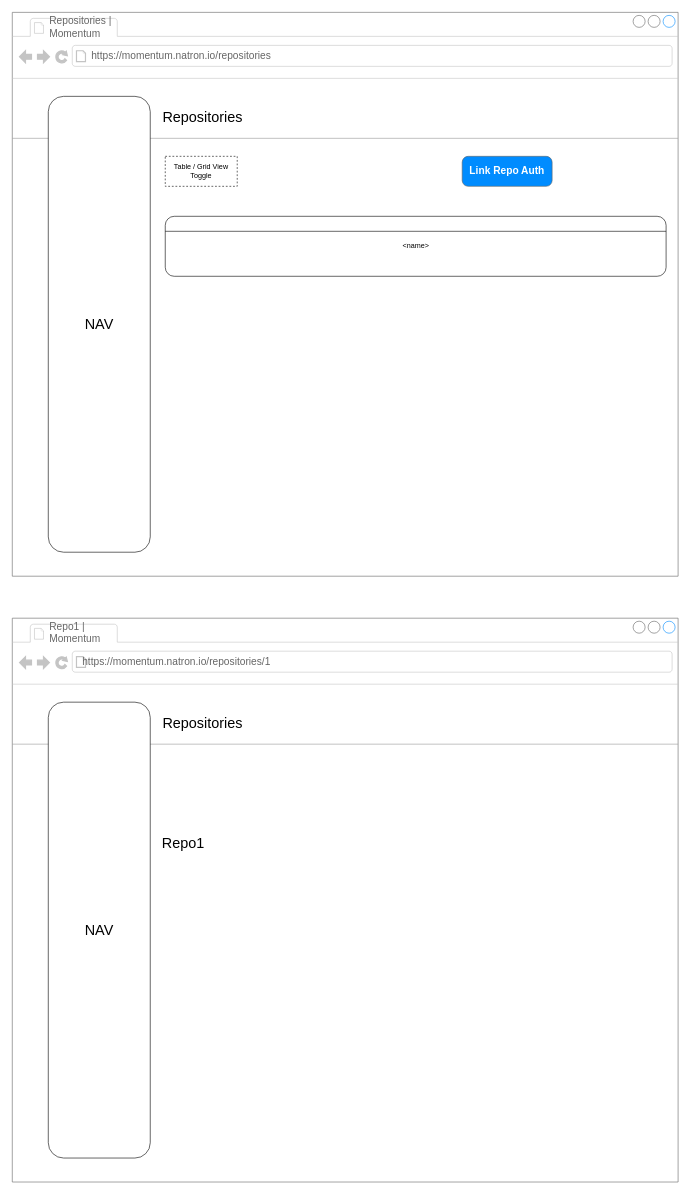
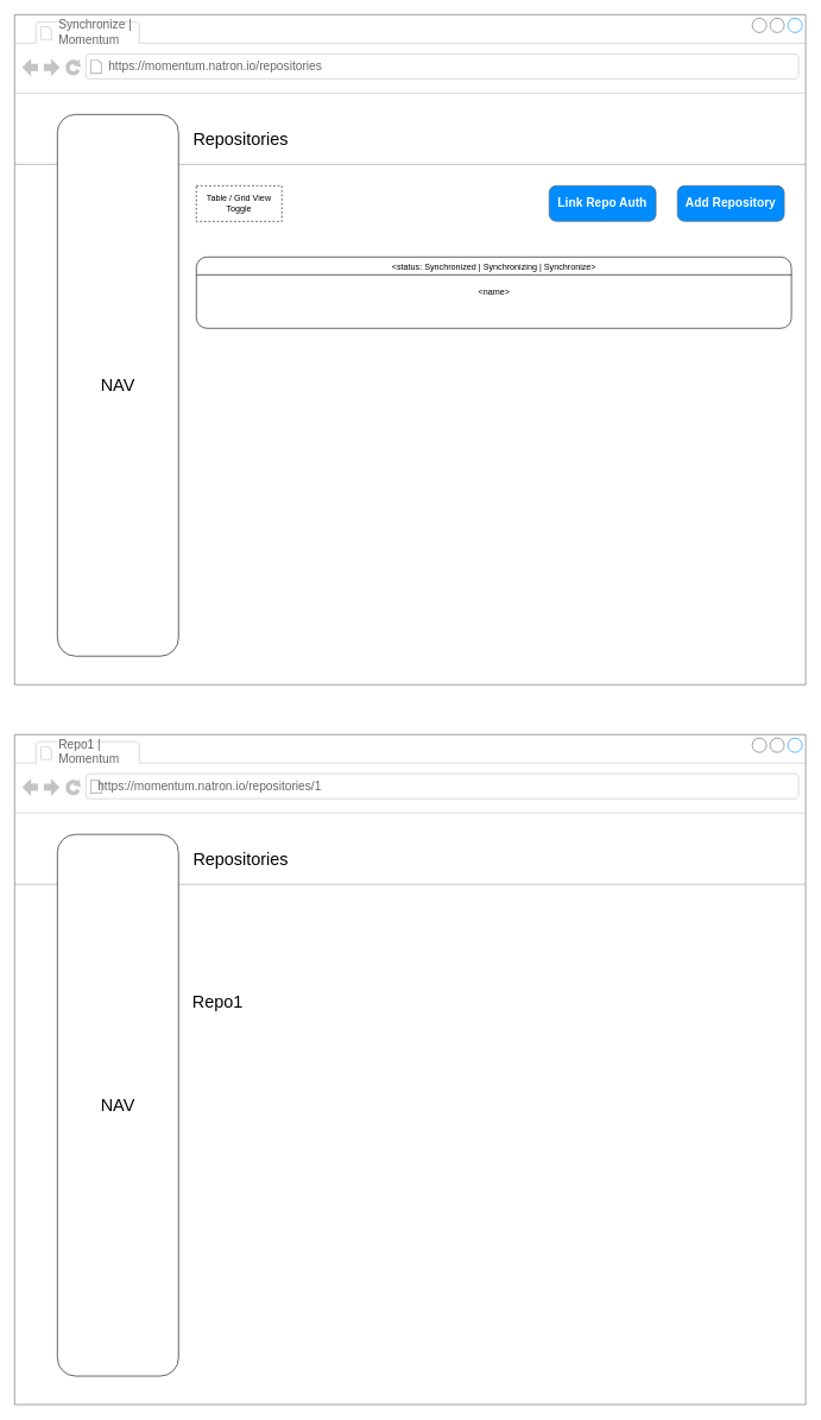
  <mxCell id="0" />
  <mxCell id="1" parent="0" />
  <mxCell id="2" value="" style="strokeWidth=1;shadow=0;dashed=0;align=center;html=1;shape=mxgraph.mockup.containers.browserWindow;rSize=0;strokeColor=#666666;strokeColor2=#008cff;strokeColor3=#c4c4c4;mainText=,;recursiveResize=0;" vertex="1" parent="1"><mxGeometry x="20" y="20" width="1110" height="940" as="geometry" /></mxCell>
- <mxCell id="3" value="Repositories | Momentum" style="strokeWidth=1;shadow=0;dashed=0;align=center;html=1;shape=mxgraph.mockup.containers.anchor;fontSize=17;fontColor=#666666;align=left;whiteSpace=wrap;" vertex="1" parent="2"><mxGeometry x="60" y="12" width="110" height="26" as="geometry" /></mxCell>
+ <mxCell id="3" value="Synchronize | Momentum" style="strokeWidth=1;shadow=0;dashed=0;align=center;html=1;shape=mxgraph.mockup.containers.anchor;fontSize=17;fontColor=#666666;align=left;whiteSpace=wrap;" vertex="1" parent="2"><mxGeometry x="60" y="12" width="110" height="26" as="geometry" /></mxCell>
  <mxCell id="4" value="https://momentum.natron.io/repositories" style="strokeWidth=1;shadow=0;dashed=0;align=center;html=1;shape=mxgraph.mockup.containers.anchor;rSize=0;fontSize=17;fontColor=#666666;align=left;" vertex="1" parent="2"><mxGeometry x="130" y="60" width="310" height="26" as="geometry" /></mxCell>
  <mxCell id="5" value="" style="verticalLabelPosition=bottom;shadow=0;dashed=0;align=center;html=1;verticalAlign=top;strokeWidth=1;shape=mxgraph.mockup.markup.line;strokeColor=#999999;" vertex="1" parent="2"><mxGeometry y="200" width="1110" height="20" as="geometry" /></mxCell>
  <mxCell id="6" value="&lt;font style=&quot;font-size: 24px;&quot;&gt;NAV&lt;/font&gt;" style="rounded=1;whiteSpace=wrap;html=1;fillStyle=auto;" vertex="1" parent="2"><mxGeometry x="60" y="140" width="170" height="760" as="geometry" /></mxCell>
  <mxCell id="7" value="&lt;font style=&quot;font-size: 24px;&quot;&gt;Repositories&lt;/font&gt;" style="text;html=1;strokeColor=none;fillColor=none;align=center;verticalAlign=middle;whiteSpace=wrap;rounded=0;" vertex="1" parent="2"><mxGeometry x="255" y="160" width="125" height="30" as="geometry" /></mxCell>
+ <mxCell id="8" value="Add Repository" style="strokeWidth=1;shadow=0;dashed=0;align=center;html=1;shape=mxgraph.mockup.buttons.button;strokeColor=#666666;fontColor=#ffffff;mainText=;buttonStyle=round;fontSize=17;fontStyle=1;fillColor=#008cff;whiteSpace=wrap;" vertex="1" parent="2"><mxGeometry x="930" y="240" width="150" height="50" as="geometry" /></mxCell>
  <mxCell id="9" value="Table / Grid View Toggle" style="rounded=0;whiteSpace=wrap;html=1;dashed=1;" vertex="1" parent="2"><mxGeometry x="255" y="240" width="120" height="50" as="geometry" /></mxCell>
  <mxCell id="10" value="" style="rounded=1;whiteSpace=wrap;html=1;" vertex="1" parent="2"><mxGeometry x="255" y="340" width="835" height="100" as="geometry" /></mxCell>
  <mxCell id="11" value="&amp;lt;name&amp;gt;" style="text;html=1;strokeColor=none;fillColor=none;align=center;verticalAlign=middle;whiteSpace=wrap;rounded=0;" vertex="1" parent="2"><mxGeometry x="642.5" y="375" width="60" height="30" as="geometry" /></mxCell>
  <mxCell id="12" value="" style="endArrow=none;html=1;rounded=0;exitX=0;exitY=0.25;exitDx=0;exitDy=0;entryX=1;entryY=0.25;entryDx=0;entryDy=0;" edge="1" parent="2" source="10" target="10"><mxGeometry width="50" height="50" relative="1" as="geometry"><mxPoint x="570" y="460" as="sourcePoint" /><mxPoint x="620" y="410" as="targetPoint" /></mxGeometry></mxCell>
+ <mxCell id="13" value="&amp;lt;status: Synchronized | Synchronizing | Synchronize&amp;gt;" style="text;html=1;strokeColor=none;fillColor=none;align=center;verticalAlign=middle;whiteSpace=wrap;rounded=0;" vertex="1" parent="2"><mxGeometry x="518.75" y="340" width="307.5" height="30" as="geometry" /></mxCell>
  <mxCell id="14" value="Link Repo Auth" style="strokeWidth=1;shadow=0;dashed=0;align=center;html=1;shape=mxgraph.mockup.buttons.button;strokeColor=#666666;fontColor=#ffffff;mainText=;buttonStyle=round;fontSize=17;fontStyle=1;fillColor=#008cff;whiteSpace=wrap;" vertex="1" parent="2"><mxGeometry x="750" y="240" width="150" height="50" as="geometry" /></mxCell>
  <mxCell id="15" value="" style="strokeWidth=1;shadow=0;dashed=0;align=center;html=1;shape=mxgraph.mockup.containers.browserWindow;rSize=0;strokeColor=#666666;strokeColor2=#008cff;strokeColor3=#c4c4c4;mainText=,;recursiveResize=0;" vertex="1" parent="1"><mxGeometry x="20" y="1030" width="1110" height="940" as="geometry" /></mxCell>
  <mxCell id="16" value="Repo1 | Momentum" style="strokeWidth=1;shadow=0;dashed=0;align=center;html=1;shape=mxgraph.mockup.containers.anchor;fontSize=17;fontColor=#666666;align=left;whiteSpace=wrap;" vertex="1" parent="15"><mxGeometry x="60" y="12" width="110" height="26" as="geometry" /></mxCell>
  <mxCell id="17" value="https://momentum.natron.io/repositories/1" style="strokeWidth=1;shadow=0;dashed=0;align=center;html=1;shape=mxgraph.mockup.containers.anchor;rSize=0;fontSize=17;fontColor=#666666;align=left;" vertex="1" parent="15"><mxGeometry x="115" y="60" width="310" height="26" as="geometry" /></mxCell>
  <mxCell id="18" value="" style="verticalLabelPosition=bottom;shadow=0;dashed=0;align=center;html=1;verticalAlign=top;strokeWidth=1;shape=mxgraph.mockup.markup.line;strokeColor=#999999;" vertex="1" parent="15"><mxGeometry y="200" width="1110" height="20" as="geometry" /></mxCell>
  <mxCell id="19" value="&lt;font style=&quot;font-size: 24px;&quot;&gt;NAV&lt;/font&gt;" style="rounded=1;whiteSpace=wrap;html=1;fillStyle=auto;" vertex="1" parent="15"><mxGeometry x="60" y="140" width="170" height="760" as="geometry" /></mxCell>
  <mxCell id="20" value="&lt;font style=&quot;font-size: 24px;&quot;&gt;Repositories&lt;/font&gt;" style="text;html=1;strokeColor=none;fillColor=none;align=center;verticalAlign=middle;whiteSpace=wrap;rounded=0;" vertex="1" parent="15"><mxGeometry x="255" y="160" width="125" height="30" as="geometry" /></mxCell>
  <mxCell id="21" value="&lt;font style=&quot;font-size: 24px;&quot;&gt;Repo1&lt;/font&gt;" style="text;html=1;strokeColor=none;fillColor=none;align=center;verticalAlign=middle;whiteSpace=wrap;rounded=0;" vertex="1" parent="15"><mxGeometry x="255" y="360" width="60" height="30" as="geometry" /></mxCell>
